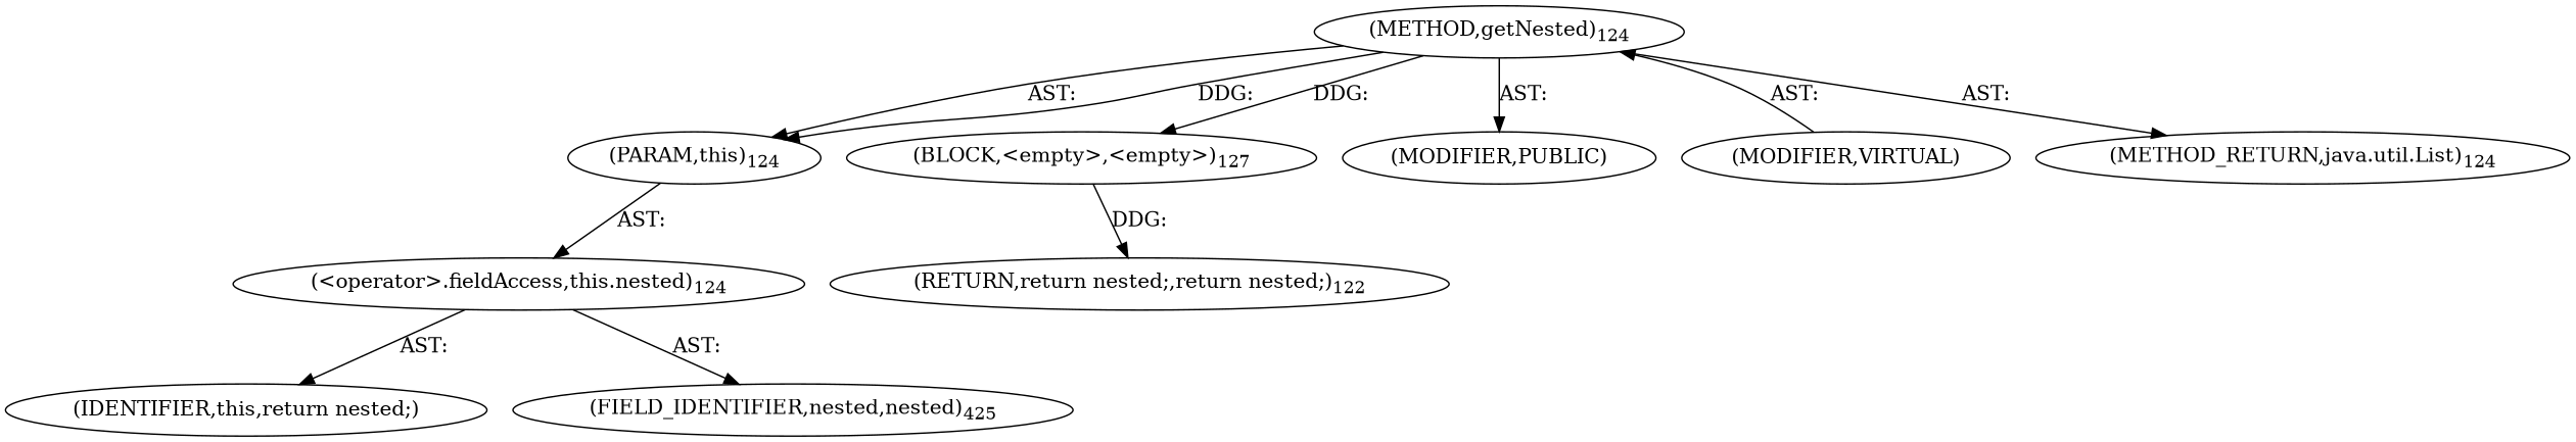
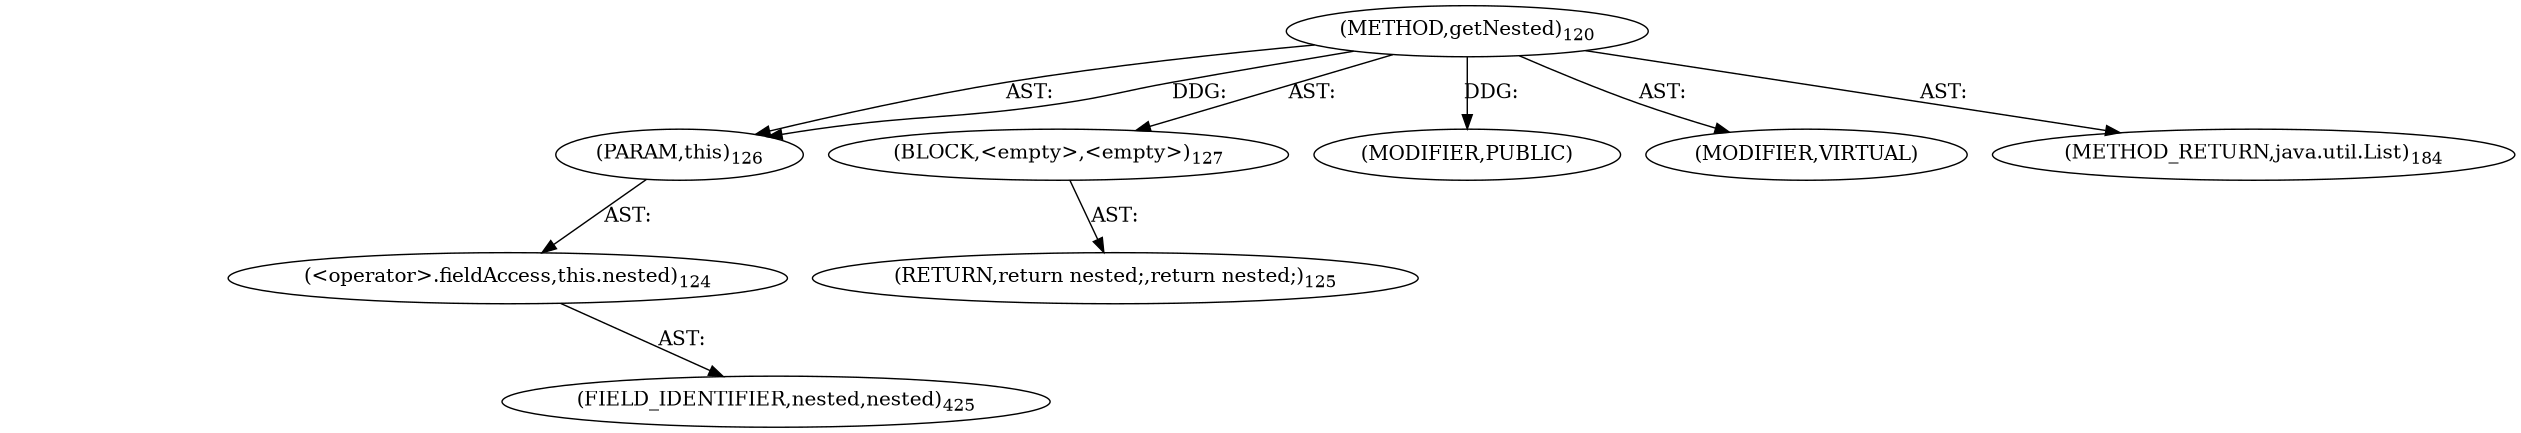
  digraph {
-   n1 [label=<(METHOD,getNested)<SUB>124</SUB>>]
-   n2 [label=<(PARAM,this)<SUB>124</SUB>>]
+   n1 [label=<(METHOD,getNested)<SUB>120</SUB>>]
+   n2 [label=<(PARAM,this)<SUB>126</SUB>>]
    n3 [label=<(BLOCK,&lt;empty&gt;,&lt;empty&gt;)<SUB>127</SUB>>]
    n4 [label=<(MODIFIER,PUBLIC)>]
    n5 [label=<(MODIFIER,VIRTUAL)>]
-   n6 [label=<(METHOD_RETURN,java.util.List)<SUB>124</SUB>>]
+   n6 [label=<(METHOD_RETURN,java.util.List)<SUB>184</SUB>>]
    n7 [label=<(&lt;operator&gt;.fieldAccess,this.nested)<SUB>124</SUB>>]
-   n8 [label=<(RETURN,return nested;,return nested;)<SUB>122</SUB>>]
-   n9 [label=<(IDENTIFIER,this,return nested;)>]
+   n8 [label=<(RETURN,return nested;,return nested;)<SUB>125</SUB>>]
    n10 [label=<(FIELD_IDENTIFIER,nested,nested)<SUB>425</SUB>>]
    n1 -> n2 [label="AST: "]
    n1 -> n2 [label="DDG: "]
-   n1 -> n3 [label="DDG: "]
-   n1 -> n4 [label="AST: "]
-   n5 -> n1 [label="AST: "]
+   n1 -> n3 [label="AST: "]
+   n1 -> n4 [label="DDG: "]
+   n1 -> n5 [label="AST: "]
    n1 -> n6 [label="AST: "]
    n2 -> n7 [label="AST: "]
-   n3 -> n8 [label="DDG: "]
-   n7 -> n9 [label="AST: "]
+   n3 -> n8 [label="AST: "]
    n7 -> n10 [label="AST: "]
  }
